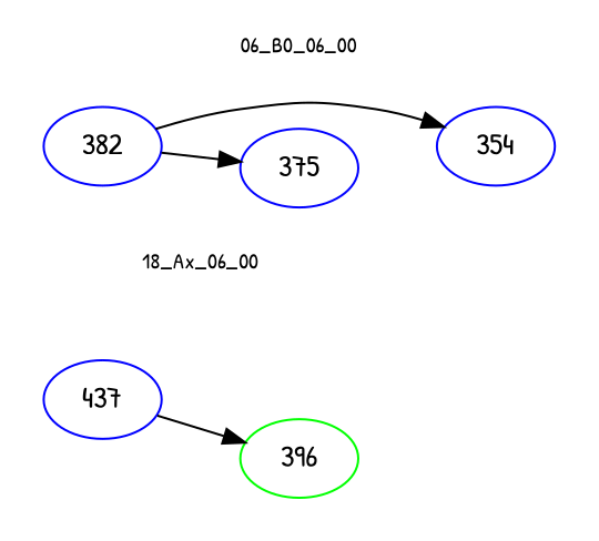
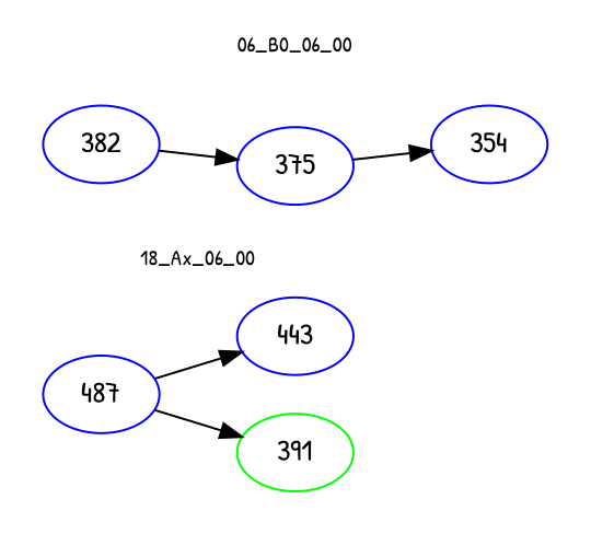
  digraph {
    fontname="Patrick Hand"
    rankdir=LR
    node [color=blue fontname="Patrick Hand"]
    edge [color=black fontname="Patrick Hand"]
-   n1 [label=437]
-   n2 [color=green label=396]
+   n1 [label=487]
+   n2 [color=green label=391]
+   n3 [label=443]
    n4 [label=375]
    n5 [label=354]
    n6 [label=382]
    subgraph cluster_1 {
      color=white
      fontsize=10
      label="18_Ax_06_00"
      n1
      n2
+     n3
    }
    subgraph cluster_2 {
      color=white
      fontsize=10
      label="06_B0_06_00"
      n4
      n5
      n6
    }
    n1 -> n2
-   n6 -> n5
+   n1 -> n3
+   n4 -> n5
    n6 -> n4
  }
